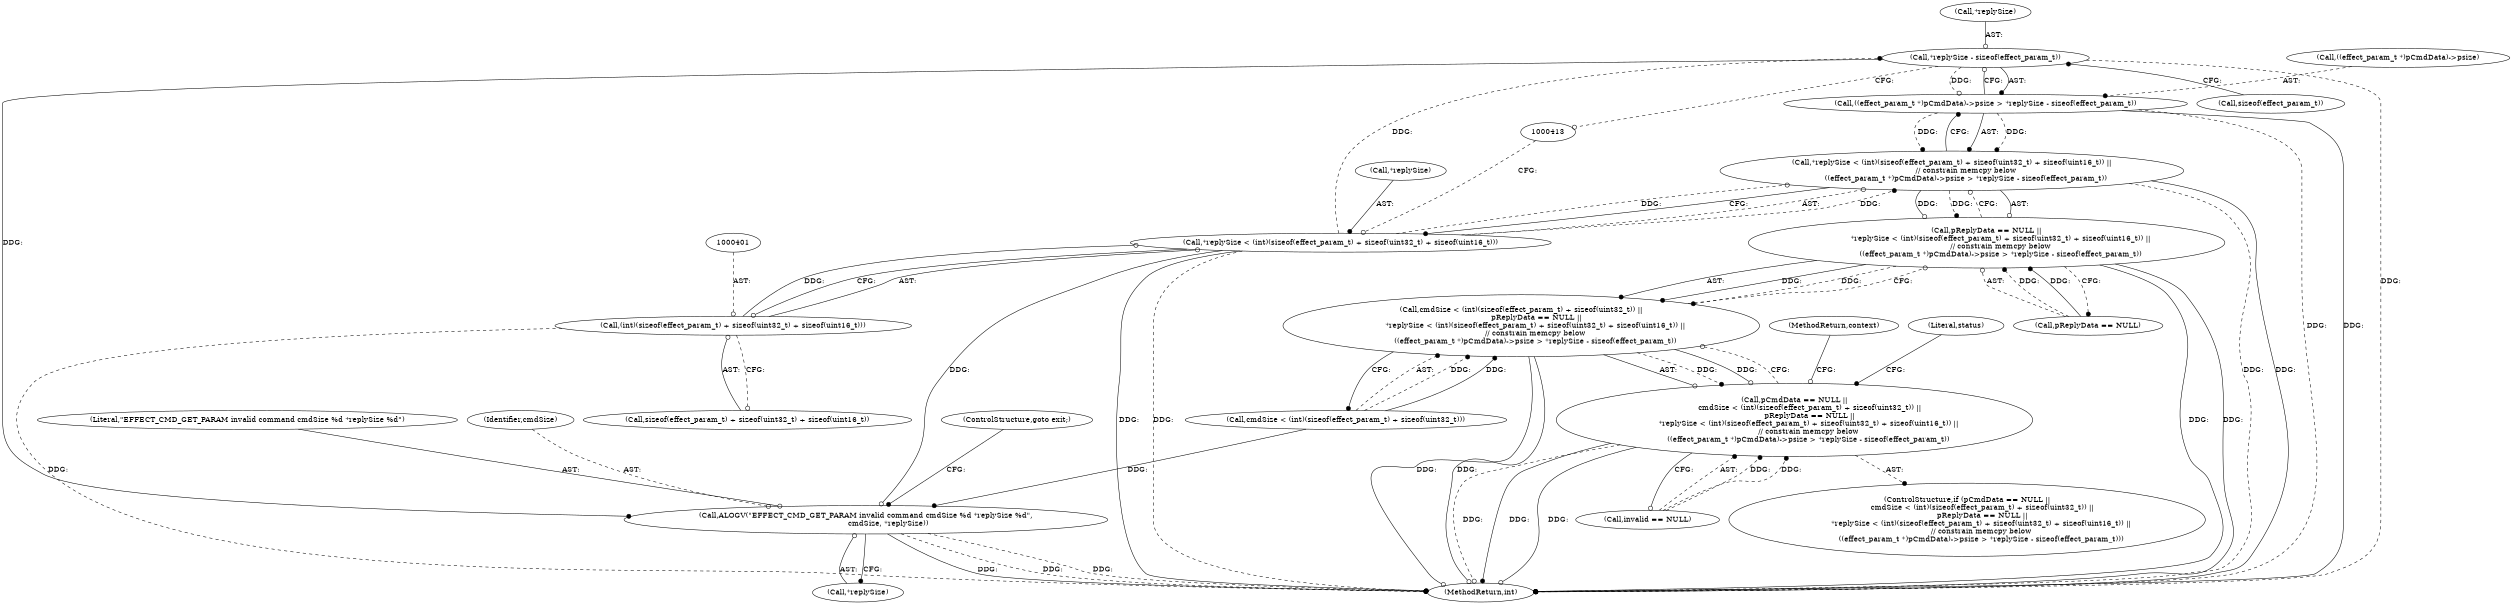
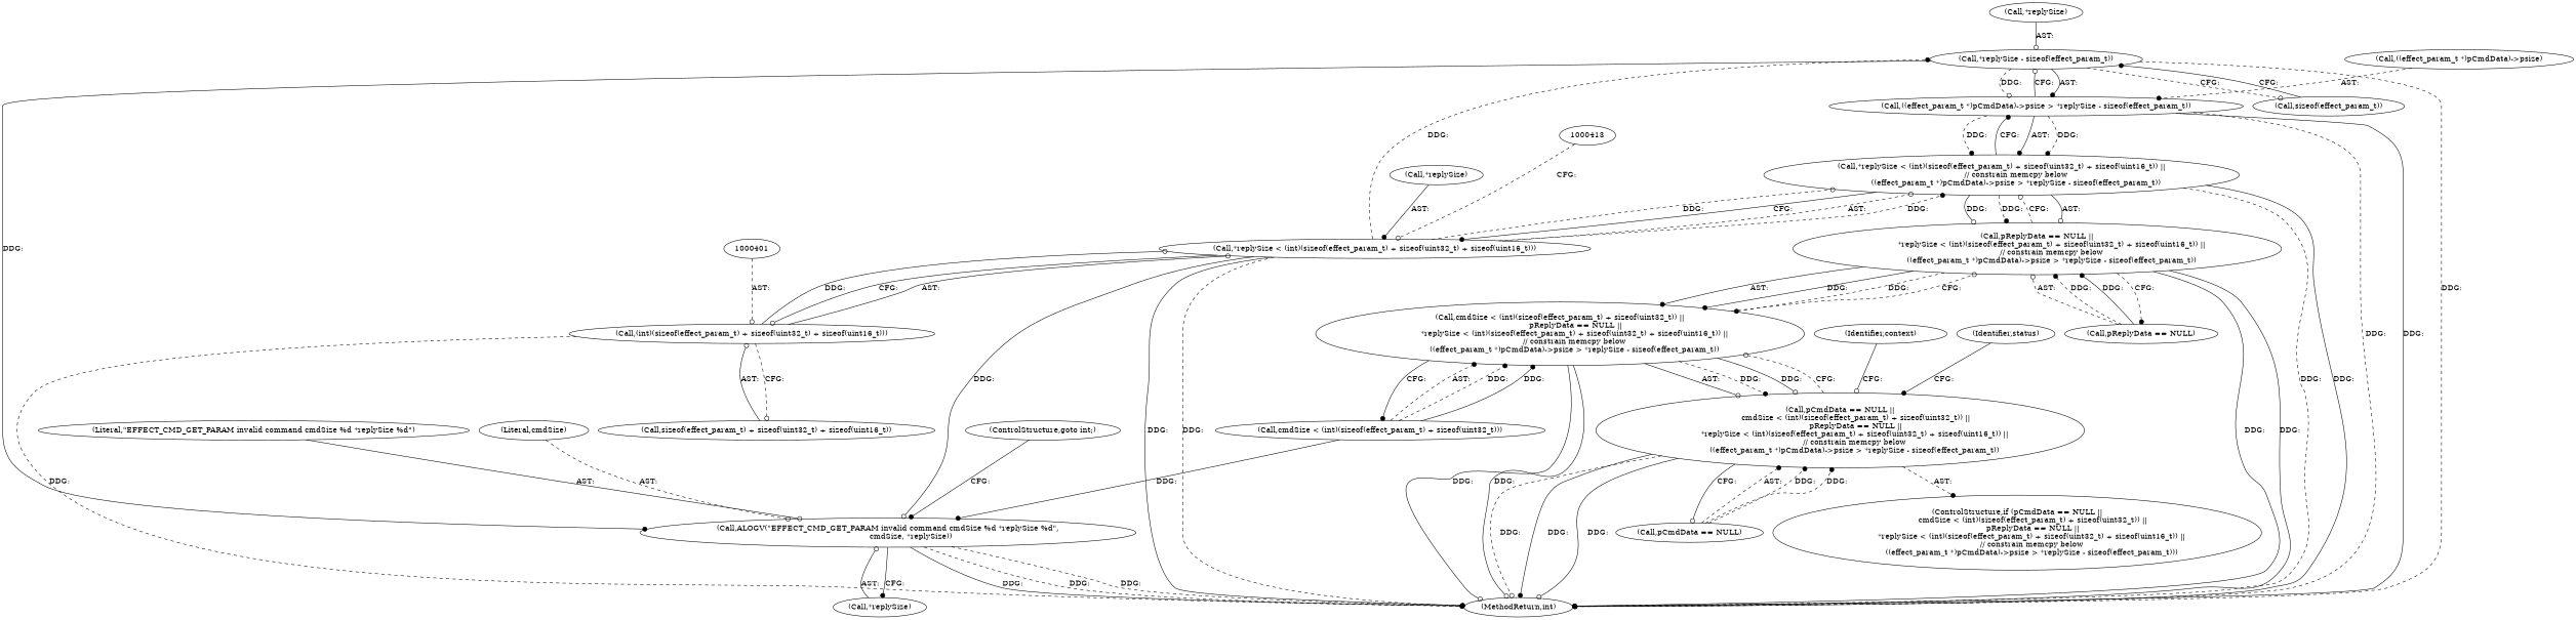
  digraph {
    edge [arrowhead=dot style=solid]
    n1 [label="(Call,*replySize - sizeof(effect_param_t))"]
    n2 [label="(Call,((effect_param_t *)pCmdData)->psize > *replySize - sizeof(effect_param_t))"]
    n3 [label="(Call,ALOGV(\"EFFECT_CMD_GET_PARAM invalid command cmdSize %d *replySize %d\",\n                   cmdSize, *replySize))"]
    n4 [label="(Call,sizeof(effect_param_t))"]
    n5 [label="(MethodReturn,int)"]
    n6 [label="(Call,*replySize < (int)(sizeof(effect_param_t) + sizeof(uint32_t) + sizeof(uint16_t)) ||\n            // constrain memcpy below\n            ((effect_param_t *)pCmdData)->psize > *replySize - sizeof(effect_param_t))"]
    n7 [label="(Call,*replySize)"]
    n8 [label="(Call,*replySize < (int)(sizeof(effect_param_t) + sizeof(uint32_t) + sizeof(uint16_t)))"]
    n9 [label="(Call,(int)(sizeof(effect_param_t) + sizeof(uint32_t) + sizeof(uint16_t)))"]
    n10 [label="(Call,sizeof(effect_param_t) + sizeof(uint32_t) + sizeof(uint16_t))"]
    n11 [label="(Call,pReplyData == NULL ||\n            *replySize < (int)(sizeof(effect_param_t) + sizeof(uint32_t) + sizeof(uint16_t)) ||\n            // constrain memcpy below\n            ((effect_param_t *)pCmdData)->psize > *replySize - sizeof(effect_param_t))"]
    n12 [label="(Call,cmdSize < (int)(sizeof(effect_param_t) + sizeof(uint32_t)) ||\n             pReplyData == NULL ||\n            *replySize < (int)(sizeof(effect_param_t) + sizeof(uint32_t) + sizeof(uint16_t)) ||\n            // constrain memcpy below\n            ((effect_param_t *)pCmdData)->psize > *replySize - sizeof(effect_param_t))"]
    n13 [label="(Call,pReplyData == NULL)"]
    n14 [label="(Call,pCmdData == NULL ||\n             cmdSize < (int)(sizeof(effect_param_t) + sizeof(uint32_t)) ||\n             pReplyData == NULL ||\n            *replySize < (int)(sizeof(effect_param_t) + sizeof(uint32_t) + sizeof(uint16_t)) ||\n            // constrain memcpy below\n            ((effect_param_t *)pCmdData)->psize > *replySize - sizeof(effect_param_t))"]
    n15 [label="(Call,cmdSize < (int)(sizeof(effect_param_t) + sizeof(uint32_t)))"]
-   n16 [label="(Call,invalid == NULL)"]
+   n16 [label="(Call,pCmdData == NULL)"]
    n17 [label="(ControlStructure,if (pCmdData == NULL ||\n             cmdSize < (int)(sizeof(effect_param_t) + sizeof(uint32_t)) ||\n             pReplyData == NULL ||\n            *replySize < (int)(sizeof(effect_param_t) + sizeof(uint32_t) + sizeof(uint16_t)) ||\n            // constrain memcpy below\n            ((effect_param_t *)pCmdData)->psize > *replySize - sizeof(effect_param_t)))"]
    n18 [label="(Call,((effect_param_t *)pCmdData)->psize)"]
-   n19 [label="(MethodReturn,context)"]
-   n20 [label="(ControlStructure,goto exit;)"]
+   n19 [label="(Identifier,context)"]
+   n20 [label="(ControlStructure,goto int;)"]
    n21 [label="(Literal,\"EFFECT_CMD_GET_PARAM invalid command cmdSize %d *replySize %d\")"]
    n22 [label="(Call,*replySize)"]
    n23 [label="(Call,*replySize)"]
-   n24 [label="(Literal,status)"]
-   n25 [label="(Identifier,cmdSize)"]
+   n24 [label="(Identifier,status)"]
+   n25 [label="(Literal,cmdSize)"]
    1000413
    1000401
    n1 -> n2 [label="AST: "]
    n1 -> n2 [arrowhead=odot label="DDG: " style=dashed]
    n1 -> n3 [label="DDG: "]
-   n1 -> 1000413 [arrowhead=odot label="CFG: " style=dashed]
+   n1 -> n4 [arrowhead=odot label="CFG: " style=dashed]
    n1 -> n5 [label="DDG: " style=dashed]
    n2 -> n1 [arrowhead=odot label="CFG: "]
    n2 -> n5 [label="DDG: "]
    n2 -> n5 [label="DDG: " style=dashed]
    n2 -> n6 [label="AST: "]
    n2 -> n6 [label="DDG: " style=dashed]
    n2 -> n6 [label="DDG: " style=dashed]
    n3 -> n5 [label="DDG: "]
    n3 -> n5 [label="DDG: " style=dashed]
    n3 -> n5 [label="DDG: " style=dashed]
    n3 -> n7 [label="CFG: "]
    n4 -> n1 [label="CFG: "]
    n6 -> n2 [label="CFG: "]
    n6 -> n5 [arrowhead=odot label="DDG: " style=dashed]
    n6 -> n5 [arrowhead=odot label="DDG: "]
    n6 -> n8 [label="CFG: "]
    n6 -> n11 [arrowhead=odot label="AST: "]
    n6 -> n11 [arrowhead=odot label="DDG: "]
    n6 -> n11 [label="DDG: " style=dashed]
    n7 -> n3 [arrowhead=odot label="AST: "]
    n8 -> n1 [label="DDG: " style=dashed]
    n8 -> n3 [arrowhead=odot label="DDG: "]
    n8 -> n5 [arrowhead=odot label="DDG: "]
    n8 -> n5 [arrowhead=odot label="DDG: " style=dashed]
    n8 -> n6 [arrowhead=odot label="AST: " style=dashed]
    n8 -> n6 [label="DDG: " style=dashed]
    n8 -> n6 [arrowhead=odot label="DDG: " style=dashed]
    n8 -> n9 [arrowhead=odot label="CFG: "]
    n9 -> n5 [arrowhead=odot label="DDG: " style=dashed]
    n9 -> n8 [arrowhead=odot label="AST: "]
    n9 -> n8 [arrowhead=odot label="DDG: "]
    n9 -> n10 [arrowhead=odot label="CFG: " style=dashed]
    n10 -> n9 [arrowhead=odot label="AST: "]
    n11 -> n5 [arrowhead=odot label="DDG: "]
    n11 -> n5 [label="DDG: "]
    n11 -> n6 [arrowhead=odot label="CFG: " style=dashed]
    n11 -> n12 [label="AST: "]
    n11 -> n12 [label="DDG: "]
    n11 -> n12 [label="DDG: " style=dashed]
    n11 -> n13 [label="CFG: " style=dashed]
    n12 -> n5 [arrowhead=odot label="DDG: "]
    n12 -> n5 [arrowhead=odot label="DDG: "]
    n12 -> n11 [arrowhead=odot label="CFG: " style=dashed]
    n12 -> n14 [arrowhead=odot label="AST: "]
    n12 -> n14 [label="DDG: " style=dashed]
    n12 -> n14 [arrowhead=odot label="DDG: "]
    n12 -> n15 [label="CFG: "]
    n13 -> n11 [arrowhead=odot label="AST: " style=dashed]
    n13 -> n11 [label="DDG: " style=dashed]
    n13 -> n11 [label="DDG: "]
    n14 -> n5 [label="DDG: "]
    n14 -> n5 [arrowhead=odot label="DDG: "]
    n14 -> n5 [arrowhead=odot label="DDG: " style=dashed]
    n14 -> n12 [arrowhead=odot label="CFG: " style=dashed]
    n14 -> n16 [arrowhead=odot label="CFG: "]
    n14 -> n17 [label="AST: " style=dashed]
    n15 -> n3 [label="DDG: "]
    n15 -> n12 [label="AST: " style=dashed]
    n15 -> n12 [label="DDG: " style=dashed]
    n15 -> n12 [label="DDG: "]
    n16 -> n14 [label="AST: " style=dashed]
    n16 -> n14 [label="DDG: " style=dashed]
    n16 -> n14 [label="DDG: " style=dashed]
    n18 -> n2 [label="AST: " style=dashed]
    n19 -> n14 [arrowhead=odot label="CFG: "]
    n20 -> n3 [label="CFG: "]
    n21 -> n3 [arrowhead=odot label="AST: "]
    n22 -> n1 [arrowhead=odot label="AST: "]
    n23 -> n8 [label="AST: "]
    n24 -> n14 [label="CFG: "]
    n25 -> n3 [arrowhead=odot label="AST: " style=dashed]
    1000413 -> n8 [arrowhead=odot label="CFG: " style=dashed]
    1000401 -> n9 [arrowhead=odot label="AST: " style=dashed]
  }
